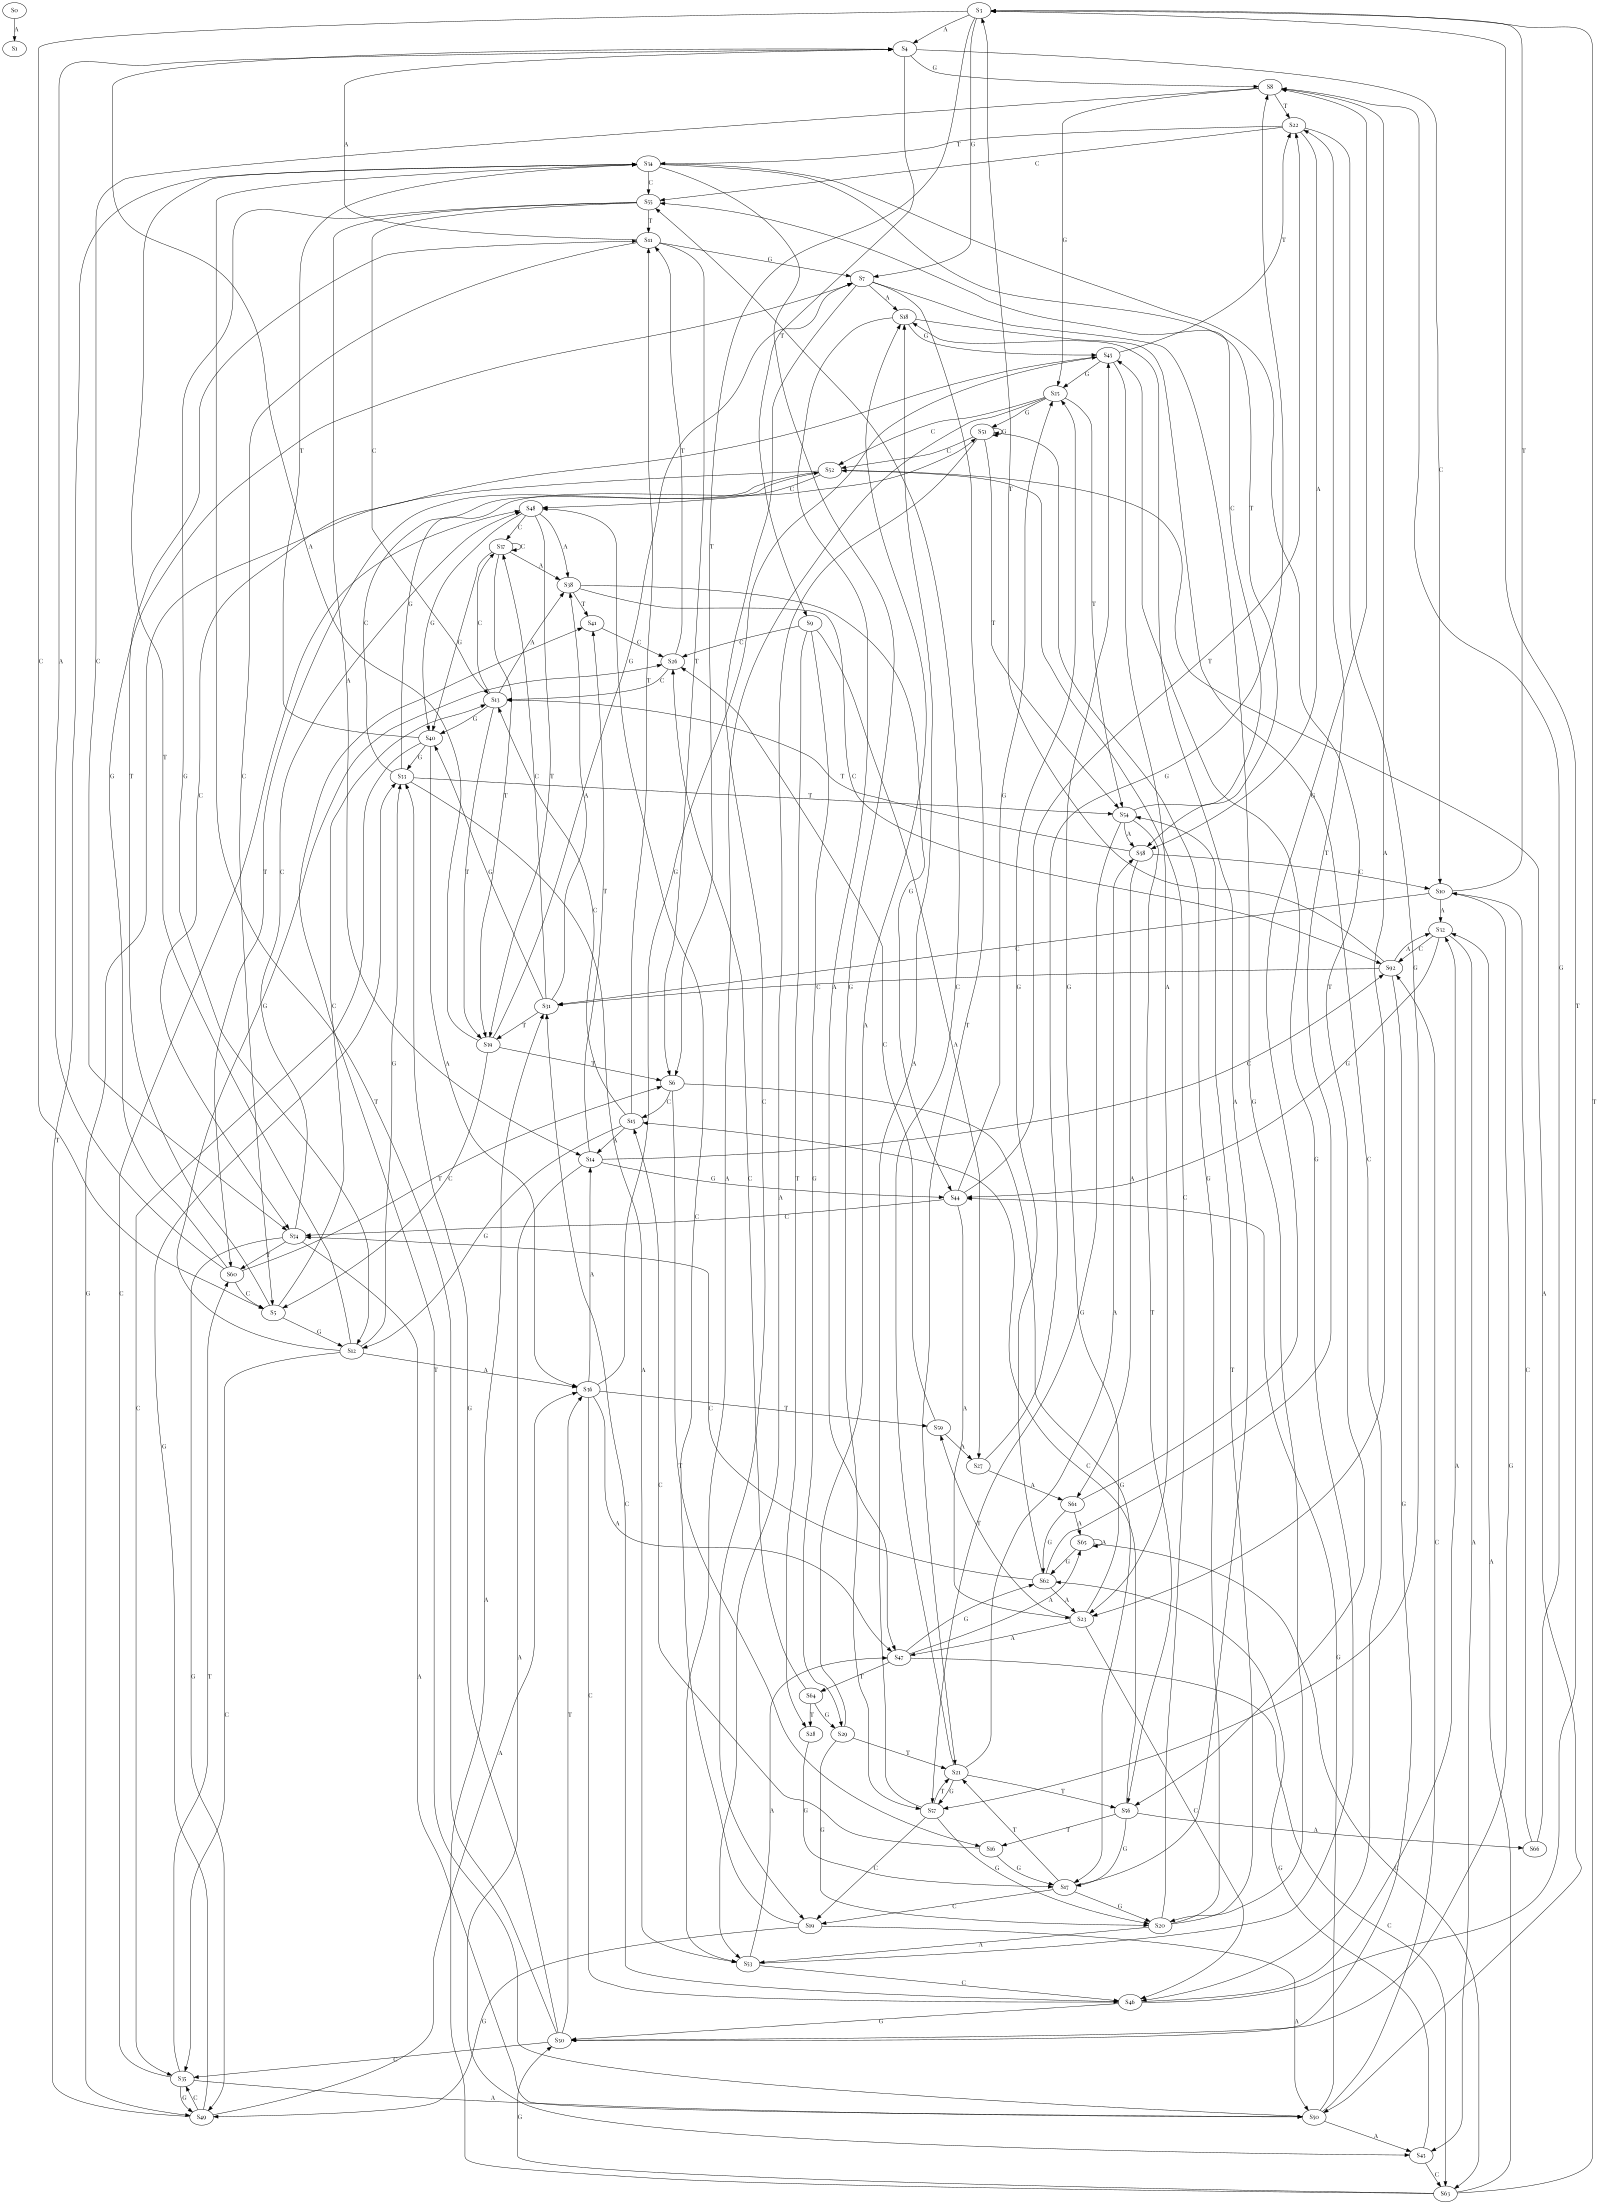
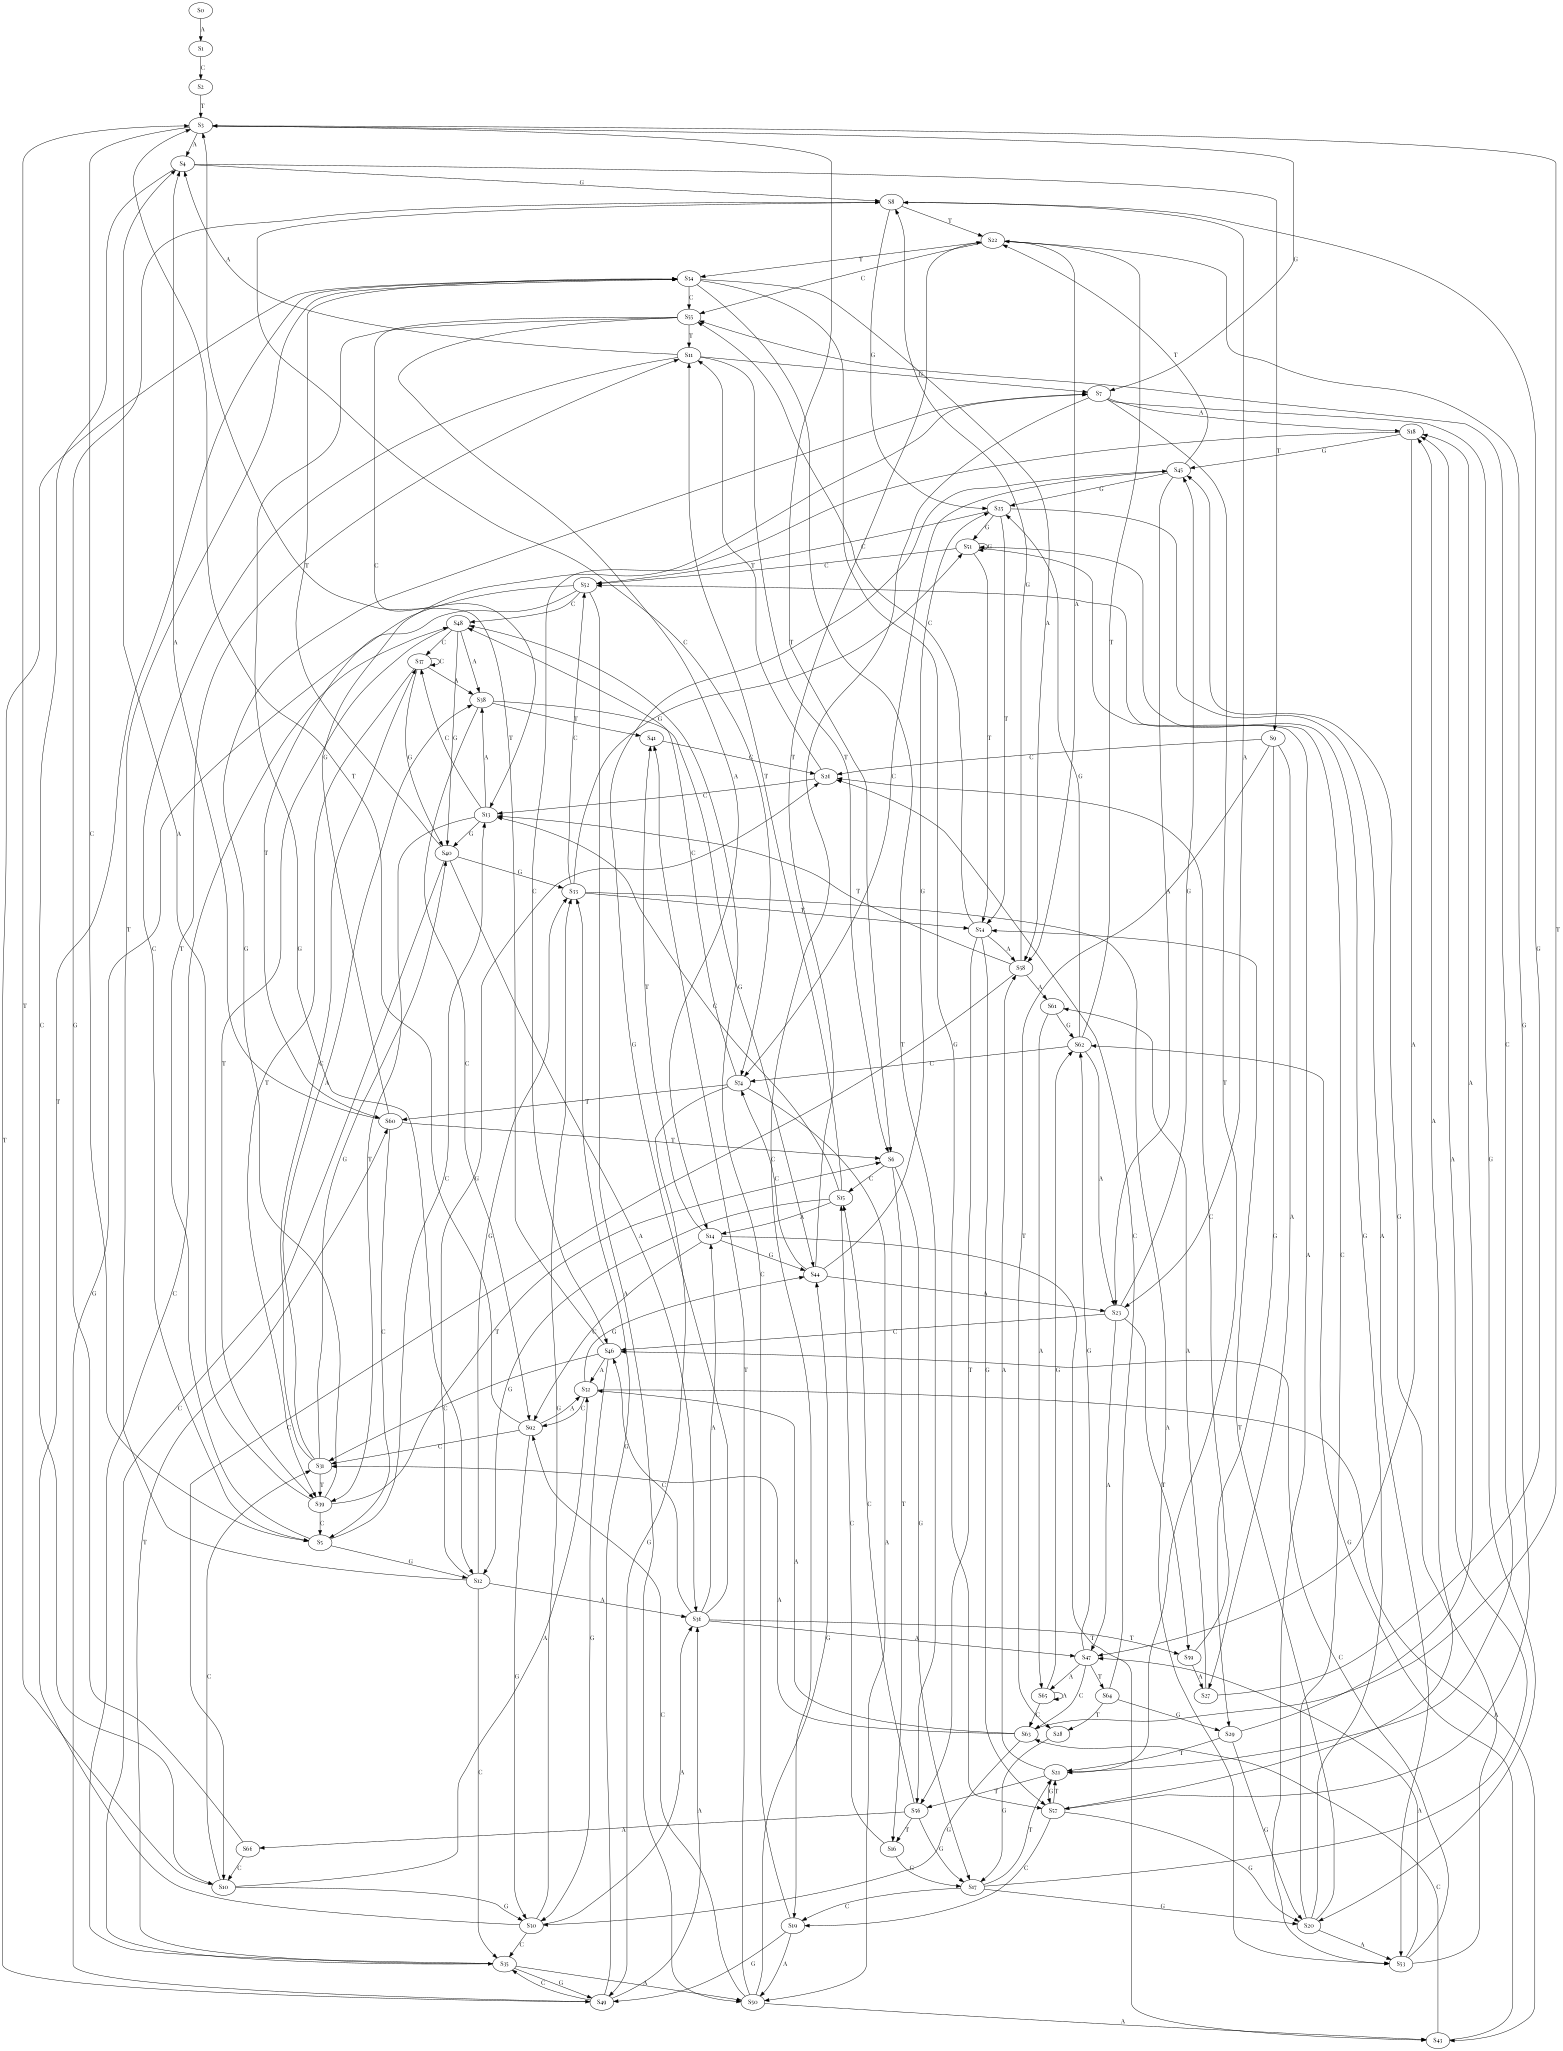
  strict digraph {
    fontname="Playfair Display"
    node [fontname="Playfair Display"]
    edge [fontname="Playfair Display"]
    S0
    S1
+   S2
    S3
    S4
    S5
    S6
    S7
    S8
    S9
    S10
    S11
    S12
    S13
    S15
    S16
    S17
    S18
    S19
    S20
    S21
    S22
    S23
    n24 [label=S74]
    S25
    S26
    S27
    S28
    S29
    S30
    S31
    S32
    S33
    S34
    S35
    S36
    S37
    S38
    S39
    S40
    S14
    S41
    n43 [label=S92]
    S43
    S44
    S45
    S46
    S47
    S48
    S49
    S50
    S51
    S52
    S53
    S54
    S55
    S56
    S57
    S58
    S59
    S60
    S61
    S62
    S63
    S64
    S65
    S66
    S0 -> S1 [label=A]
+   S1 -> S2 [label=C]
+   S2 -> S3 [label=T]
    S3 -> S4 [label=A]
    S3 -> S5 [label=C]
    S3 -> S6 [label=T]
    S3 -> S7 [label=G]
    S4 -> S8 [label=G]
    S4 -> S9 [label=T]
    S4 -> S10 [label=C]
    S5 -> S11 [label=T]
    S5 -> S12 [label=G]
    S5 -> S13 [label=C]
    S6 -> S15 [label=C]
    S6 -> S16 [label=T]
    S6 -> S17 [label=G]
    S7 -> S18 [label=A]
    S7 -> S19 [label=C]
    S7 -> S20 [label=G]
    S7 -> S21 [label=T]
    S8 -> S22 [label=T]
    S8 -> S23 [label=A]
    S8 -> n24 [label=C]
    S8 -> S25 [label=G]
    S9 -> S26 [label=C]
    S9 -> S27 [label=A]
    S9 -> S28 [label=T]
    S9 -> S29 [label=G]
    S10 -> S3 [label=T]
    S10 -> S30 [label=G]
    S10 -> S31 [label=C]
    S10 -> S32 [label=A]
    S11 -> S4 [label=A]
    S11 -> S5 [label=C]
    S11 -> S6 [label=T]
    S11 -> S7 [label=G]
    S12 -> S26 [label=G]
    S12 -> S33 [label=G]
    S12 -> S34 [label=T]
    S12 -> S35 [label=C]
    S12 -> S36 [label=A]
    S13 -> S37 [label=C]
    S13 -> S38 [label=A]
    S13 -> S39 [label=T]
    S13 -> S40 [label=G]
    S15 -> S11 [label=T]
    S15 -> S12 [label=G]
    S15 -> S13 [label=C]
    S15 -> S14 [label=A]
    S16 -> S15 [label=C]
    S16 -> S17 [label=G]
    S17 -> S18 [label=A]
    S17 -> S19 [label=C]
    S17 -> S20 [label=G]
    S17 -> S21 [label=T]
    S18 -> S45 [label=G]
    S18 -> S46 [label=C]
    S18 -> S47 [label=A]
    S19 -> S48 [label=C]
    S19 -> S49 [label=G]
    S19 -> S50 [label=A]
    S20 -> S51 [label=G]
    S20 -> S52 [label=C]
    S20 -> S53 [label=A]
    S20 -> S54 [label=T]
    S21 -> S55 [label=C]
    S21 -> S56 [label=T]
    S21 -> S57 [label=G]
    S21 -> S58 [label=A]
    S22 -> S34 [label=T]
    S22 -> S55 [label=C]
    S22 -> S57 [label=G]
    S22 -> S58 [label=A]
    S23 -> S45 [label=G]
    S23 -> S46 [label=C]
    S23 -> S47 [label=A]
    S23 -> S59 [label=T]
    n24 -> S48 [label=C]
    n24 -> S49 [label=G]
    n24 -> S50 [label=A]
    n24 -> S60 [label=T]
    S25 -> S51 [label=G]
    S25 -> S52 [label=C]
    S25 -> S53 [label=A]
    S25 -> S54 [label=T]
    S26 -> S11 [label=T]
    S26 -> S13 [label=C]
    S27 -> S8 [label=G]
    S27 -> S61 [label=A]
    S28 -> S17 [label=G]
    S29 -> S18 [label=A]
    S29 -> S20 [label=G]
    S29 -> S21 [label=T]
    S30 -> S33 [label=G]
    S30 -> S34 [label=T]
    S30 -> S35 [label=C]
-   S30 -> S36 [label=T]
+   S30 -> S36 [label=A]
    S31 -> S37 [label=C]
    S31 -> S38 [label=A]
    S31 -> S39 [label=T]
    S31 -> S40 [label=G]
    S32 -> n43 [label=C]
    S32 -> S43 [label=A]
    S32 -> S44 [label=G]
    S33 -> S51 [label=G]
    S33 -> S52 [label=C]
    S33 -> S53 [label=A]
    S33 -> S54 [label=T]
    S34 -> S55 [label=C]
    S34 -> S56 [label=T]
    S34 -> S57 [label=G]
-   S34 -> S58 [label=T]
+   S34 -> S58 [label=A]
    S35 -> S48 [label=C]
    S35 -> S49 [label=G]
    S35 -> S50 [label=A]
    S35 -> S60 [label=T]
    S36 -> S14 [label=A]
    S36 -> S45 [label=G]
    S36 -> S46 [label=C]
    S36 -> S47 [label=A]
    S36 -> S59 [label=T]
    S37 -> S37 [label=C]
    S37 -> S38 [label=A]
    S37 -> S39 [label=T]
    S37 -> S40 [label=G]
    S38 -> S41 [label=T]
    S38 -> n43 [label=C]
    S38 -> S44 [label=G]
    S39 -> S4 [label=A]
    S39 -> S5 [label=C]
    S39 -> S6 [label=T]
    S39 -> S7 [label=G]
    S40 -> S33 [label=G]
    S40 -> S34 [label=T]
    S40 -> S35 [label=C]
    S40 -> S36 [label=A]
    S14 -> S41 [label=T]
    S14 -> n43 [label=C]
-   S14 -> S43 [label=A]
+   S14 -> S43 [label=T]
    S14 -> S44 [label=G]
    S41 -> S26 [label=C]
    n43 -> S3 [label=T]
    n43 -> S30 [label=G]
    n43 -> S31 [label=C]
    n43 -> S32 [label=A]
    S43 -> S62 [label=G]
    S43 -> S63 [label=C]
    S44 -> S22 [label=T]
    S44 -> S23 [label=A]
    S44 -> n24 [label=C]
    S44 -> S25 [label=G]
    S45 -> S22 [label=T]
    S45 -> S23 [label=A]
    S45 -> n24 [label=C]
    S45 -> S25 [label=G]
    S46 -> S3 [label=T]
    S46 -> S30 [label=G]
    S46 -> S31 [label=C]
    S46 -> S32 [label=A]
    S47 -> S62 [label=G]
    S47 -> S63 [label=C]
    S47 -> S64 [label=T]
    S47 -> S65 [label=A]
    S48 -> S37 [label=C]
    S48 -> S38 [label=A]
    S48 -> S39 [label=T]
    S48 -> S40 [label=G]
    S49 -> S33 [label=G]
    S49 -> S34 [label=T]
    S49 -> S35 [label=C]
    S49 -> S36 [label=A]
    S50 -> S41 [label=T]
    S50 -> n43 [label=C]
    S50 -> S43 [label=A]
    S50 -> S44 [label=G]
    S51 -> S51 [label=G]
    S51 -> S52 [label=C]
    S51 -> S53 [label=A]
    S51 -> S54 [label=T]
    S52 -> S48 [label=C]
    S52 -> S49 [label=G]
    S52 -> S50 [label=A]
    S52 -> S60 [label=T]
    S53 -> S45 [label=G]
    S53 -> S46 [label=C]
    S53 -> S47 [label=A]
    S54 -> S55 [label=C]
    S54 -> S56 [label=T]
    S54 -> S57 [label=G]
    S54 -> S58 [label=A]
    S55 -> S11 [label=T]
    S55 -> S12 [label=G]
    S55 -> S13 [label=C]
    S55 -> S14 [label=A]
    S56 -> S15 [label=C]
    S56 -> S16 [label=T]
    S56 -> S17 [label=G]
    S56 -> S66 [label=A]
    S57 -> S18 [label=A]
    S57 -> S19 [label=C]
    S57 -> S20 [label=G]
    S57 -> S21 [label=T]
-   S61 -> S8 [label=G]
+   S58 -> S8 [label=G]
    S58 -> S10 [label=C]
    S58 -> S13 [label=T]
    S58 -> S61 [label=A]
    S59 -> S26 [label=C]
    S59 -> S27 [label=A]
    S60 -> S4 [label=A]
    S60 -> S5 [label=C]
    S60 -> S6 [label=T]
    S60 -> S7 [label=G]
    S61 -> S62 [label=G]
    S61 -> S65 [label=A]
    S62 -> S22 [label=T]
    S62 -> S23 [label=A]
    S62 -> n24 [label=C]
    S62 -> S25 [label=G]
    S63 -> S3 [label=T]
    S63 -> S30 [label=G]
    S63 -> S31 [label=A]
    S63 -> S32 [label=A]
    S64 -> S26 [label=C]
    S64 -> S28 [label=T]
    S64 -> S29 [label=G]
    S65 -> S62 [label=G]
    S65 -> S63 [label=C]
    S65 -> S65 [label=A]
    S66 -> S8 [label=G]
    S66 -> S10 [label=C]
  }
